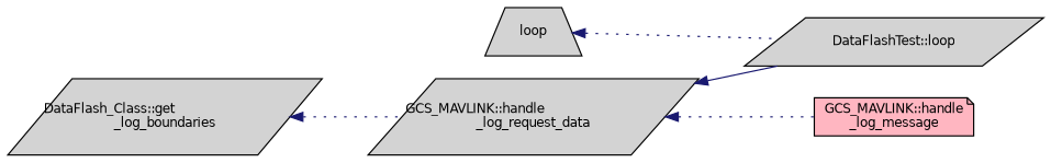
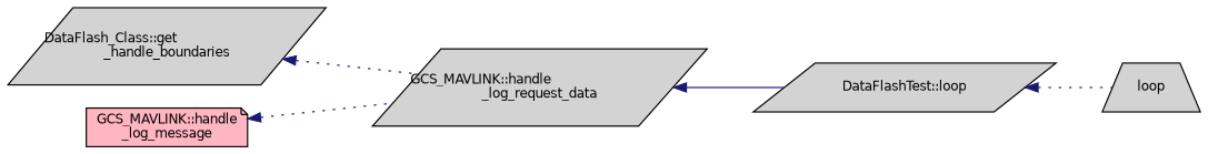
  digraph {
    rankdir=LR
    node [color=black fillcolor=lightgrey fontname=Helvetica fontsize=10 shape=parallelogram style=filled]
    edge [color=midnightblue dir=back fontname=Helvetica fontsize=10 labelfontname=Helvetica labelfontsize=10 style=dotted]
-   n1 [fontcolor=black height=0.2 label="DataFlash_Class::get\l_log_boundaries" width=0.4]
+   n1 [fontcolor=black height=0.2 label="DataFlash_Class::get\l_handle_boundaries" width=0.4]
    n2 [height=0.2 label="GCS_MAVLINK::handle\l_log_request_data" width=0.4]
    n3 [height=0.2 label="DataFlashTest::loop" width=0.4]
    n4 [fillcolor=lightpink height=0.2 label="GCS_MAVLINK::handle\l_log_message" shape=note width=0.4]
    n5 [height=0.2 label=loop shape=trapezium width=0.4]
    n1 -> n2
    n2 -> n3 [style=solid]
-   n2 -> n4
-   n5 -> n3
+   n4 -> n2
+   n3 -> n5
  }
